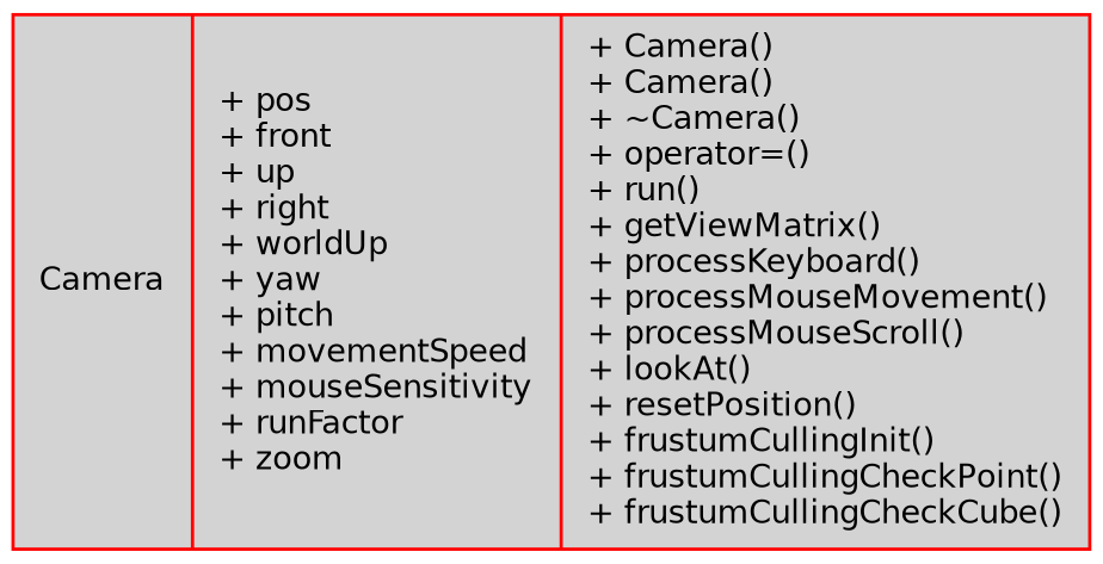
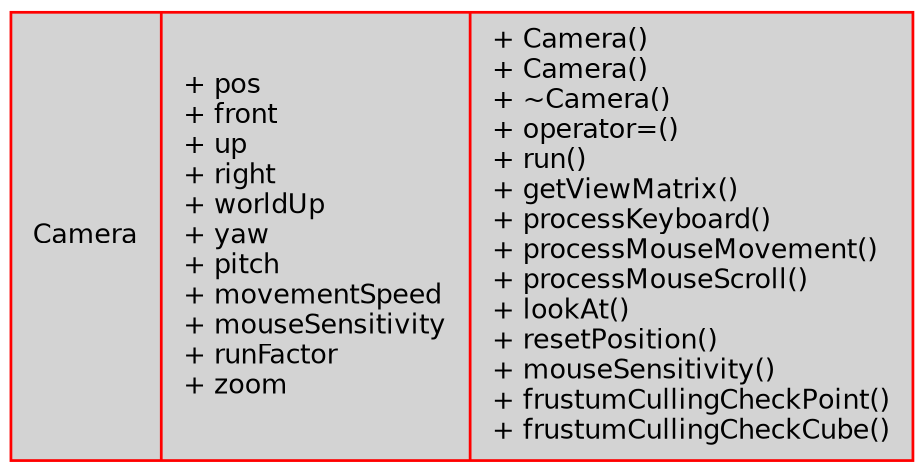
  digraph {
    rankdir=LR
    fontname="DejaVu Sans"
-   n1 [color=red fillcolor=lightgrey fontcolor=black fontname="DejaVu Sans" fontsize=10 height=0.2 label="{Camera\n|+ pos\l+ front\l+ up\l+ right\l+ worldUp\l+ yaw\l+ pitch\l+ movementSpeed\l+ mouseSensitivity\l+ runFactor\l+ zoom\l|+ Camera()\l+ Camera()\l+ ~Camera()\l+ operator=()\l+ run()\l+ getViewMatrix()\l+ processKeyboard()\l+ processMouseMovement()\l+ processMouseScroll()\l+ lookAt()\l+ resetPosition()\l+ frustumCullingInit()\l+ frustumCullingCheckPoint()\l+ frustumCullingCheckCube()\l}" shape=record style=filled width=0.4]
+   n1 [color=red fillcolor=lightgrey fontcolor=black fontname="DejaVu Sans" fontsize=10 height=0.2 label="{Camera\n|+ pos\l+ front\l+ up\l+ right\l+ worldUp\l+ yaw\l+ pitch\l+ movementSpeed\l+ mouseSensitivity\l+ runFactor\l+ zoom\l|+ Camera()\l+ Camera()\l+ ~Camera()\l+ operator=()\l+ run()\l+ getViewMatrix()\l+ processKeyboard()\l+ processMouseMovement()\l+ processMouseScroll()\l+ lookAt()\l+ resetPosition()\l+ mouseSensitivity()\l+ frustumCullingCheckPoint()\l+ frustumCullingCheckCube()\l}" shape=record style=filled width=0.4]
  }
